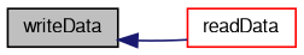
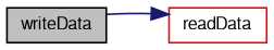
  digraph {
    rankdir=LR
    node [fontname=FreeSans fontsize=10 shape=record]
    n1 [color=black fillcolor=grey75 fontcolor=black height=0.2 label=writeData style=filled width=0.4]
    n2 [color=red height=0.2 label=readData width=0.4]
-   n1 -> n2 [color=midnightblue dir=back fontname=FreeSans fontsize=10 labelfontname=FreeSans labelfontsize=10 style=solid]
+   n2 -> n1 [color=midnightblue dir=back fontname=FreeSans fontsize=10 labelfontname=FreeSans labelfontsize=10 style=solid]
  }
